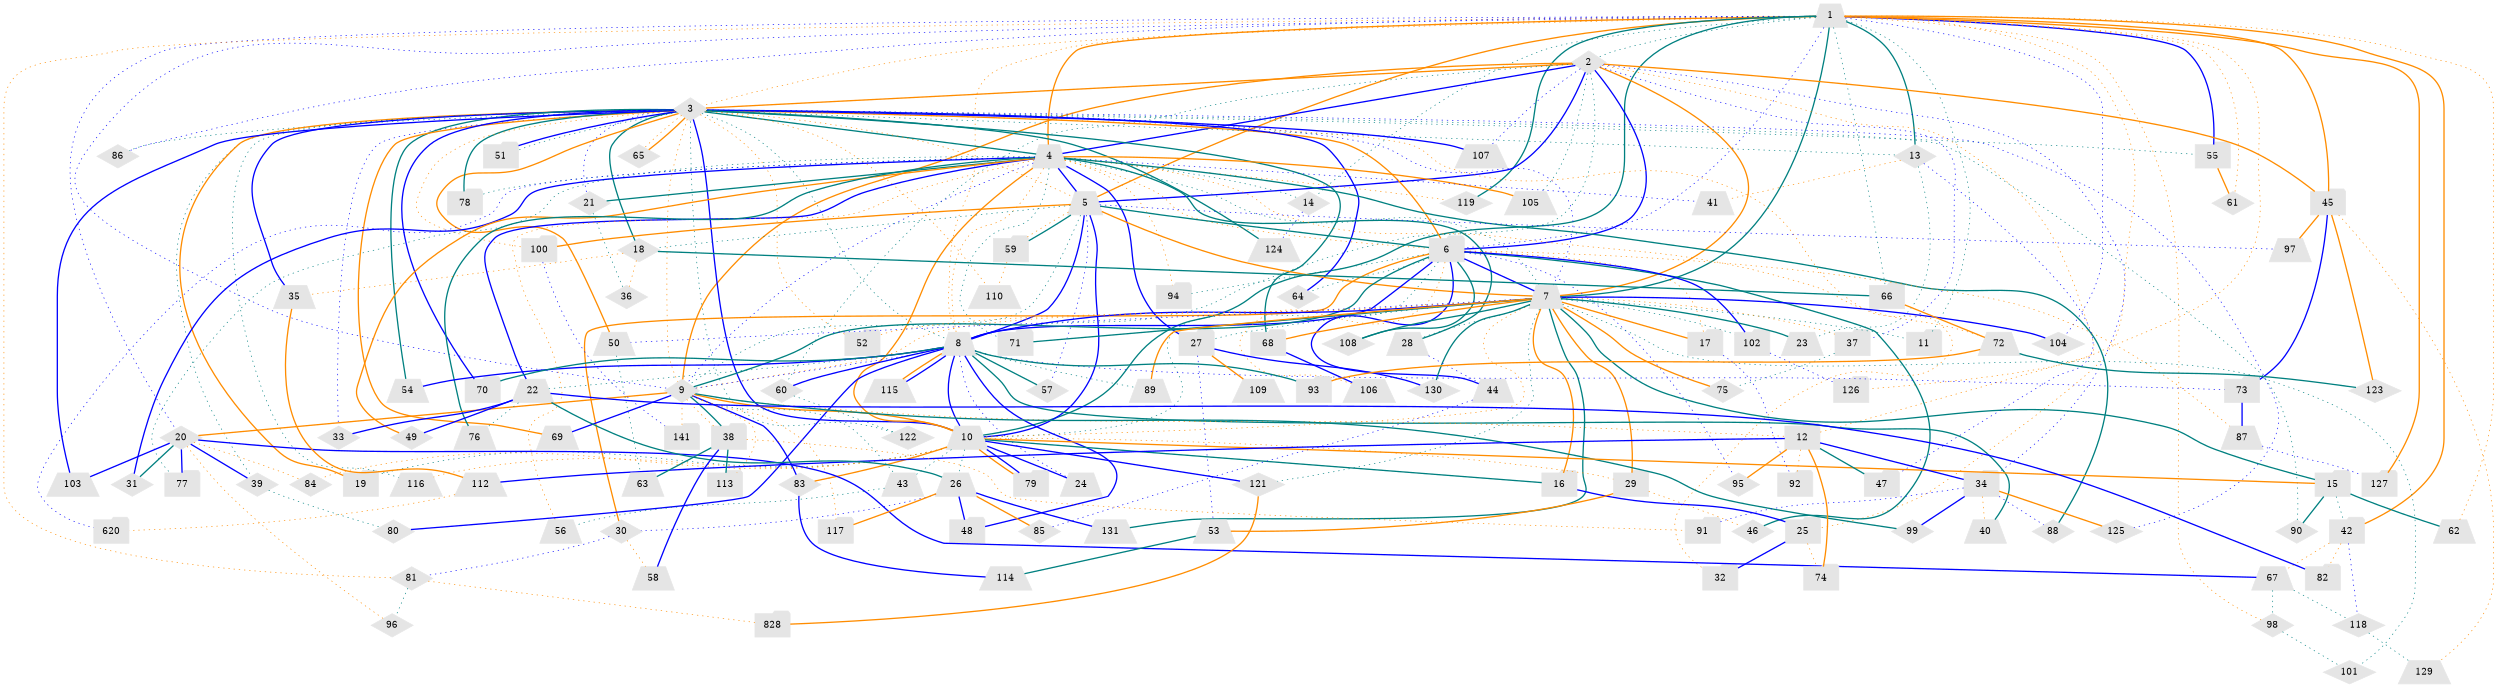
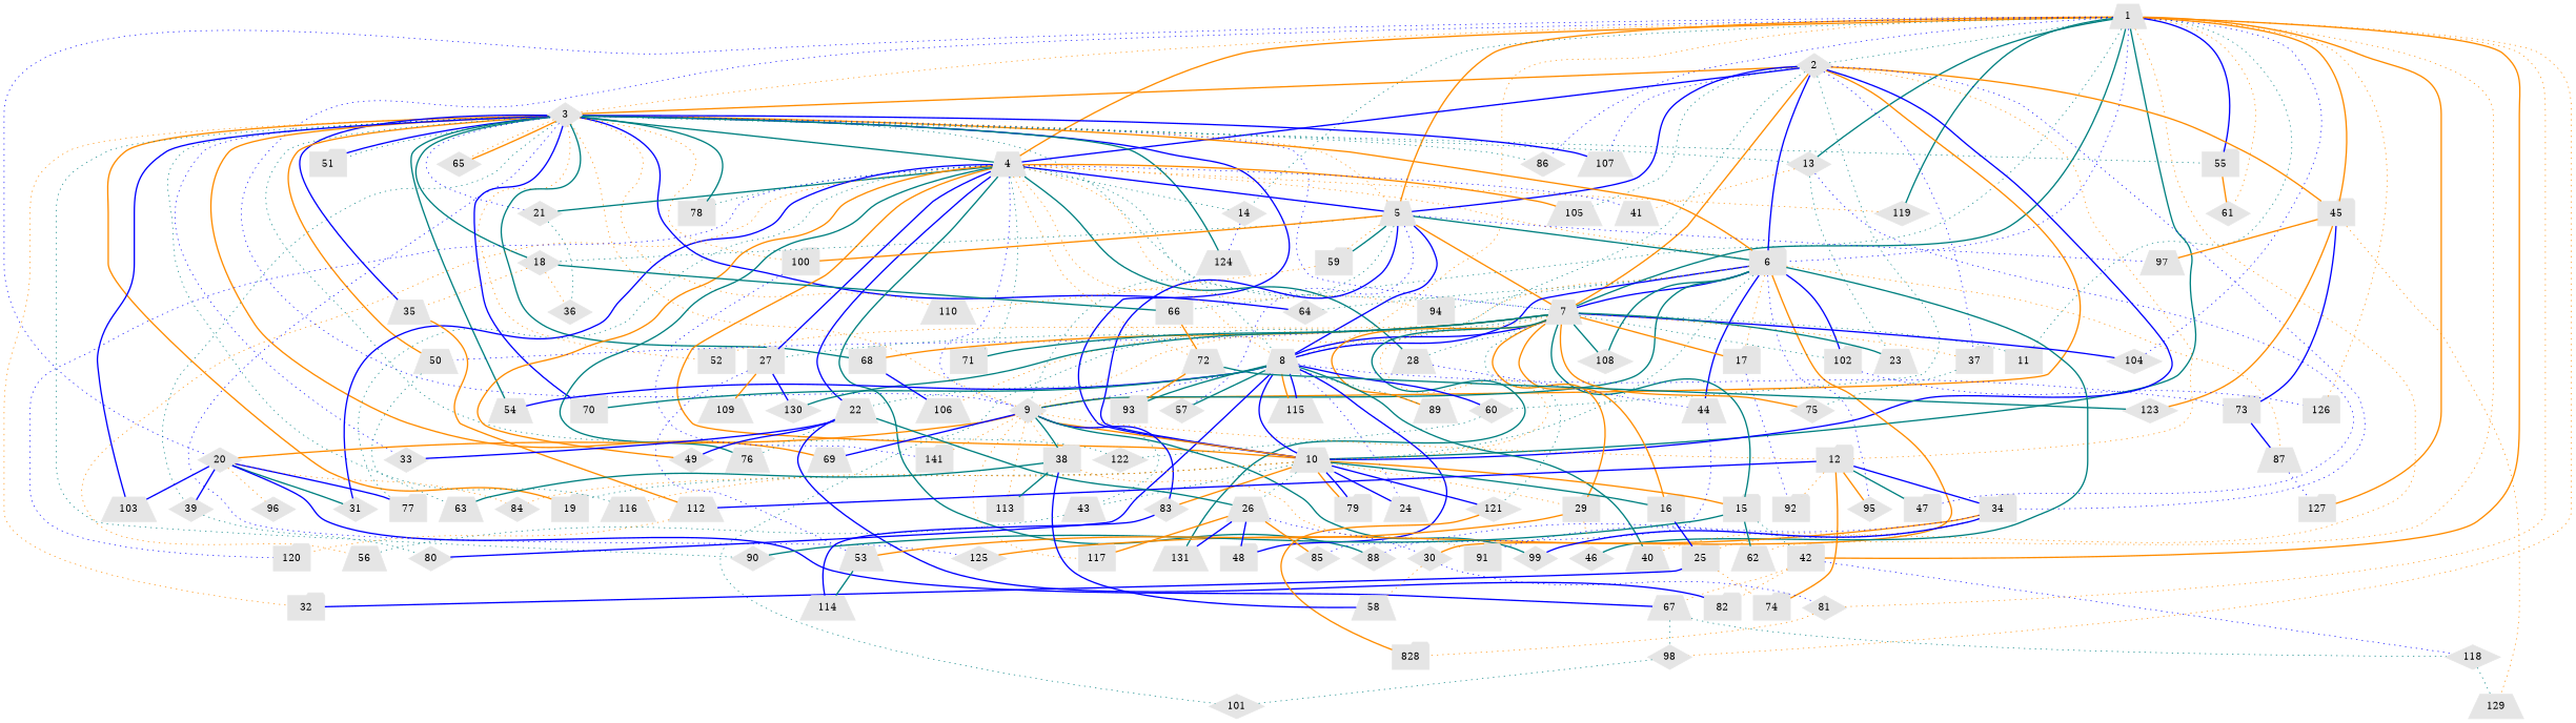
  graph {
    node [color=gray90 shape=folder style=filled]
    edge [color=darkorange style=dotted]
    1 [shape=trapezium]
    2 [shape=diamond]
    3 [shape=diamond]
    4 [shape=trapezium]
    5 [shape=trapezium]
    6
    7 [shape=trapezium]
    8 [shape=trapezium]
    9 [shape=diamond]
    10 [shape=trapezium]
    11
    13 [shape=diamond]
    14 [shape=diamond]
    20 [shape=diamond]
    25
    42
    45
    55
    61 [shape=diamond]
    62 [shape=trapezium]
    66
    81 [shape=diamond]
    86 [shape=diamond]
    98 [shape=diamond]
    104 [shape=diamond]
    119 [shape=diamond]
    126
    127
    12
    34
    37
    60 [shape=diamond]
    105 [shape=trapezium]
    107 [shape=trapezium]
    39 [shape=diamond]
    18 [shape=diamond]
    19
    21 [shape=diamond]
    32
    33 [shape=diamond]
    35 [shape=trapezium]
    50 [shape=trapezium]
    51
    52
    54 [shape=trapezium]
    64 [shape=diamond]
    65 [shape=diamond]
    68
    69 [shape=trapezium]
    70
    78
    90 [shape=diamond]
    100
    103 [shape=trapezium]
    110 [shape=trapezium]
    116 [shape=trapezium]
    122 [shape=diamond]
    124 [shape=trapezium]
    125 [shape=diamond]
    22 [shape=trapezium]
    27
    28 [shape=trapezium]
    31 [shape=diamond]
    41 [shape=trapezium]
    49 [shape=diamond]
    56 [shape=trapezium]
    71
    72 [shape=trapezium]
    76 [shape=trapezium]
    77
    88 [shape=diamond]
    94
-   120 [label=620]
+   120
    57 [shape=diamond]
    59
    97 [shape=trapezium]
    17
    30 [shape=diamond]
    44 [shape=trapezium]
    46 [shape=diamond]
    87 [shape=trapezium]
    95 [shape=diamond]
    102
    106 [shape=trapezium]
    108 [shape=diamond]
    15
    16
    23 [shape=trapezium]
    29
    75 [shape=diamond]
    89 [shape=trapezium]
    101 [shape=diamond]
    121 [shape=diamond]
    130 [shape=diamond]
    131 [shape=trapezium]
    24 [shape=trapezium]
    40 [shape=trapezium]
    48
    73
    80 [shape=diamond]
    93
    115 [shape=trapezium]
    38
    43 [shape=trapezium]
    83 [shape=diamond]
    99 [shape=diamond]
    n107 [label=141]
    113
    117
    26 [shape=trapezium]
    79
    84 [shape=diamond]
    47
    67 [shape=trapezium]
    96 [shape=diamond]
    74
    82
    118 [shape=diamond]
    123 [shape=diamond]
    129 [shape=trapezium]
    n121 [label=828]
    92
    112 [shape=trapezium]
    91
    36 [shape=diamond]
    63 [shape=trapezium]
    53 [shape=trapezium]
    109 [shape=trapezium]
    58 [shape=trapezium]
    85 [shape=diamond]
    114 [shape=trapezium]
    1 -- 2 [color=teal]
    1 -- 3
    1 -- 4 [style=bold]
    1 -- 5 [style=bold]
    1 -- 6 [color=blue]
    1 -- 7 [color=teal style=bold]
    1 -- 8
    1 -- 9 [color=blue]
    1 -- 10 [color=teal style=bold]
    1 -- 11 [color=teal]
    1 -- 13 [color=teal style=bold]
    1 -- 14 [color=teal]
    1 -- 20 [color=blue]
    1 -- 25
    1 -- 42 [style=bold]
    1 -- 45 [style=bold]
    1 -- 55 [color=blue style=bold]
    1 -- 61
    1 -- 62
    1 -- 66 [color=teal]
    1 -- 81
    1 -- 86 [color=blue]
    1 -- 98
    1 -- 104 [color=blue]
    1 -- 119 [color=teal style=bold]
    1 -- 126
    1 -- 127 [style=bold]
    2 -- 3 [style=bold]
    2 -- 4 [color=blue style=bold]
    2 -- 5 [color=blue style=bold]
    2 -- 6 [color=blue style=bold]
    2 -- 7 [style=bold]
    2 -- 8 [color=teal]
    2 -- 9 [style=bold]
+   2 -- 10 [color=blue style=bold]
    2 -- 45 [style=bold]
    2 -- 12
    2 -- 34 [color=blue]
    2 -- 37 [color=blue]
    2 -- 60 [color=teal]
    2 -- 105 [color=teal]
    2 -- 107 [color=blue]
    3 -- 4 [color=teal style=bold]
    3 -- 5
    3 -- 6 [style=bold]
    3 -- 7 [color=blue]
    3 -- 8 [color=teal]
    3 -- 9
    3 -- 10 [color=blue style=bold]
    3 -- 13 [color=teal]
    3 -- 55 [color=teal]
    3 -- 86 [color=teal]
    3 -- 107 [color=blue style=bold]
    3 -- 39 [color=teal]
    3 -- 18 [color=teal style=bold]
    3 -- 19 [style=bold]
    3 -- 21 [color=blue]
    3 -- 32
    3 -- 33 [color=blue]
    3 -- 35 [color=blue style=bold]
    3 -- 50 [style=bold]
    3 -- 51 [color=blue style=bold]
    3 -- 51 [color=teal]
    3 -- 52
    3 -- 54 [color=teal style=bold]
    3 -- 64 [color=blue style=bold]
    3 -- 65
    3 -- 65 [style=bold]
    3 -- 68 [color=teal style=bold]
    3 -- 69 [style=bold]
    3 -- 70 [color=blue style=bold]
    3 -- 78 [color=teal style=bold]
    3 -- 90 [color=teal]
    3 -- 100
    3 -- 103 [color=blue style=bold]
    3 -- 110
    3 -- 116 [color=teal]
    3 -- 122 [color=teal]
    3 -- 124 [color=teal style=bold]
    3 -- 125 [color=blue]
    4 -- 5 [color=blue style=bold]
    4 -- 6
    4 -- 7 [color=teal]
    4 -- 8
    4 -- 9 [color=blue]
    4 -- 10 [style=bold]
    4 -- 14 [color=teal]
    4 -- 119
    4 -- 105 [style=bold]
    4 -- 21 [color=teal style=bold]
    4 -- 78 [color=teal]
    4 -- 22 [color=blue style=bold]
    4 -- 27 [color=blue style=bold]
    4 -- 28 [color=teal style=bold]
    4 -- 31 [color=blue style=bold]
    4 -- 41 [color=blue]
    4 -- 49 [style=bold]
    4 -- 56
    4 -- 71 [color=teal]
    4 -- 72
    4 -- 76 [color=teal style=bold]
    4 -- 77 [color=teal]
    4 -- 88 [color=teal style=bold]
    4 -- 94
    4 -- 120 [color=blue]
    5 -- 6 [color=teal style=bold]
    5 -- 7 [style=bold]
    5 -- 8 [color=blue style=bold]
    5 -- 9 [color=teal]
    5 -- 10 [color=blue style=bold]
    5 -- 18 [color=teal]
    5 -- 100 [style=bold]
    5 -- 57 [color=blue]
    5 -- 59
    5 -- 59 [color=teal style=bold]
    5 -- 97 [color=blue]
    6 -- 7 [color=blue style=bold]
    6 -- 8 [color=blue style=bold]
    6 -- 9 [color=teal style=bold]
    6 -- 10 [color=teal]
    6 -- 64 [color=teal]
    6 -- 94 [color=teal]
    6 -- 17
    6 -- 30 [style=bold]
    6 -- 44 [color=blue style=bold]
    6 -- 46 [color=teal style=bold]
    6 -- 87
    6 -- 95 [color=blue]
    6 -- 102 [color=blue style=bold]
    6 -- 106
    6 -- 108 [color=teal style=bold]
    7 -- 8 [color=blue style=bold]
    7 -- 9
    7 -- 10
    7 -- 11 [color=teal]
    7 -- 104 [color=blue style=bold]
    7 -- 37
    7 -- 50 [color=blue]
    7 -- 52
    7 -- 68 [style=bold]
    7 -- 27 [color=teal]
    7 -- 28 [color=teal]
    7 -- 71 [color=teal style=bold]
    7 -- 17 [style=bold]
    7 -- 102 [color=teal]
    7 -- 108 [color=teal style=bold]
    7 -- 15 [color=teal style=bold]
    7 -- 16 [style=bold]
    7 -- 23 [color=teal style=bold]
    7 -- 29 [style=bold]
    7 -- 75 [style=bold]
    7 -- 89 [style=bold]
    7 -- 101 [color=teal]
    7 -- 121 [color=teal]
    7 -- 130 [color=teal style=bold]
    7 -- 131 [color=teal style=bold]
    8 -- 9 [color=blue]
    8 -- 10 [color=blue style=bold]
    8 -- 60 [color=blue style=bold]
    8 -- 54 [color=blue style=bold]
    8 -- 70 [color=teal style=bold]
    8 -- 22 [color=teal]
    8 -- 57 [color=teal style=bold]
    8 -- 89 [color=teal]
    8 -- 24 [color=blue]
    8 -- 40 [color=teal style=bold]
    8 -- 48 [color=blue style=bold]
    8 -- 73 [color=blue]
    8 -- 80 [color=blue style=bold]
    8 -- 93 [color=teal style=bold]
    8 -- 115 [style=bold]
    8 -- 115 [color=blue style=bold]
    9 -- 10 [style=bold]
    9 -- 20 [style=bold]
    9 -- 12
    9 -- 69 [color=blue style=bold]
    9 -- 38
    9 -- 38 [color=teal style=bold]
    9 -- 43 [color=teal]
    9 -- 83 [color=blue style=bold]
    9 -- 99 [color=teal style=bold]
    9 -- n107
    9 -- 113
    9 -- 117
    10 -- 19 [color=teal]
    10 -- 116
    10 -- 15 [style=bold]
    10 -- 16 [color=teal style=bold]
    10 -- 29
    10 -- 121 [color=blue style=bold]
    10 -- 24 [color=blue style=bold]
    10 -- 43 [color=teal]
    10 -- 83 [style=bold]
    10 -- 26 [color=teal]
    10 -- 79 [style=bold]
    10 -- 79 [color=blue style=bold]
    10 -- 84
    13 -- 41
    13 -- 23 [color=teal]
    13 -- 47 [color=blue]
    14 -- 124 [color=blue]
    20 -- 39 [color=blue style=bold]
    20 -- 103 [color=blue style=bold]
    20 -- 31 [color=teal style=bold]
    20 -- 77 [color=blue style=bold]
    20 -- 84
    20 -- 67 [color=blue style=bold]
    20 -- 96
    25 -- 32 [color=blue style=bold]
    25 -- 74
    42 -- 67
    42 -- 82
    42 -- 118 [color=blue]
    45 -- 97 [style=bold]
    45 -- 73 [color=blue style=bold]
    45 -- 123 [style=bold]
    45 -- 129
    55 -- 61 [style=bold]
    66 -- 72 [style=bold]
-   81 -- 96 [color=teal]
    81 -- n121
    98 -- 101 [color=teal]
    12 -- 34 [color=blue style=bold]
    12 -- 95 [style=bold]
    12 -- 47 [color=teal style=bold]
    12 -- 74 [style=bold]
    12 -- 92
    12 -- 112 [color=blue style=bold]
    34 -- 125 [style=bold]
    34 -- 88 [color=blue]
    34 -- 40
    34 -- 99 [color=blue style=bold]
    34 -- 91 [color=blue]
    37 -- 75 [color=teal]
    60 -- 122 [color=teal]
    39 -- 80 [color=teal]
    18 -- 66 [color=teal style=bold]
    18 -- 35
    18 -- 36
    21 -- 36 [color=teal]
    35 -- 112 [style=bold]
    50 -- 63 [color=teal]
    68 -- 106 [color=blue style=bold]
    100 -- n107 [color=blue]
    22 -- 33 [color=blue style=bold]
    22 -- 49 [color=blue style=bold]
    22 -- 76 [color=teal]
    22 -- 26 [color=teal style=bold]
    22 -- 82 [color=blue style=bold]
    27 -- 130 [color=blue style=bold]
    27 -- 53 [color=blue]
    27 -- 109 [style=bold]
    28 -- 44 [color=blue]
    72 -- 93 [style=bold]
    72 -- 123 [color=teal style=bold]
    59 -- 110
    17 -- 92 [color=blue]
    30 -- 81 [color=blue]
    30 -- 58
    44 -- 85 [color=blue]
    87 -- 127 [color=blue]
    102 -- 126 [color=blue]
    15 -- 42 [color=teal]
    15 -- 62 [color=teal style=bold]
    15 -- 90 [color=teal style=bold]
    16 -- 25 [color=blue style=bold]
    29 -- 46
    29 -- 53 [style=bold]
    121 -- n121 [style=bold]
    73 -- 87 [color=blue style=bold]
    38 -- 113 [color=teal style=bold]
    38 -- 91
    38 -- 63 [color=teal style=bold]
    38 -- 58 [color=blue style=bold]
    43 -- 56 [color=teal]
    83 -- 114 [color=blue style=bold]
    26 -- 30 [color=blue]
    26 -- 131 [color=blue style=bold]
    26 -- 48 [color=blue style=bold]
    26 -- 117 [style=bold]
    26 -- 85 [style=bold]
    67 -- 98 [color=teal]
    67 -- 118 [color=teal]
    118 -- 129 [color=teal]
    112 -- 120
    53 -- 114 [color=teal style=bold]
  }
